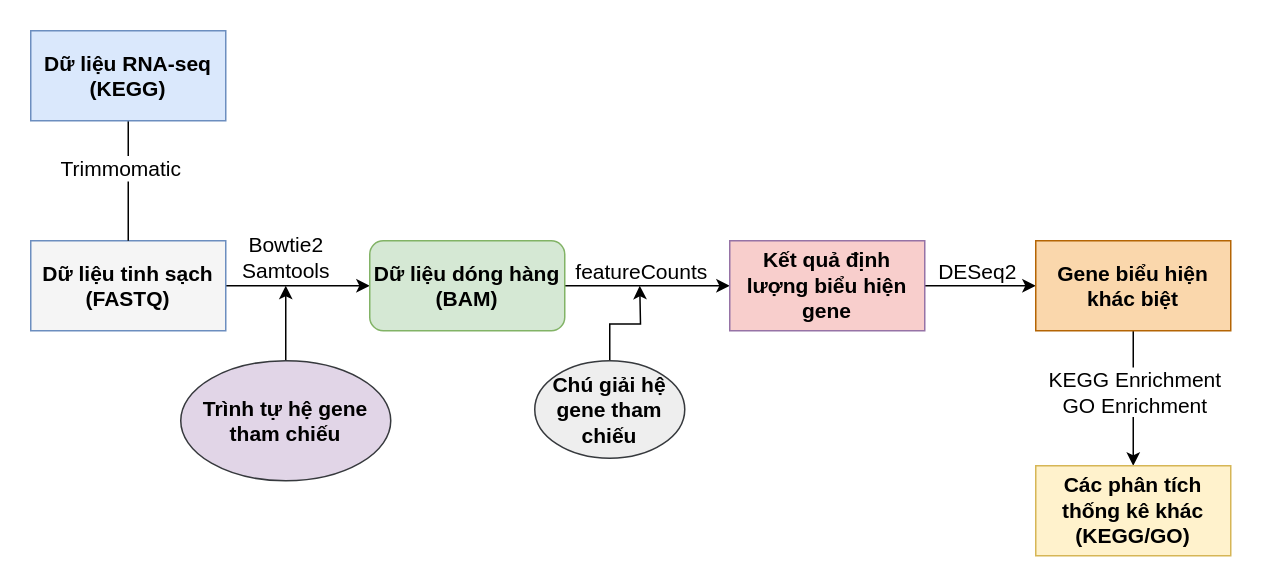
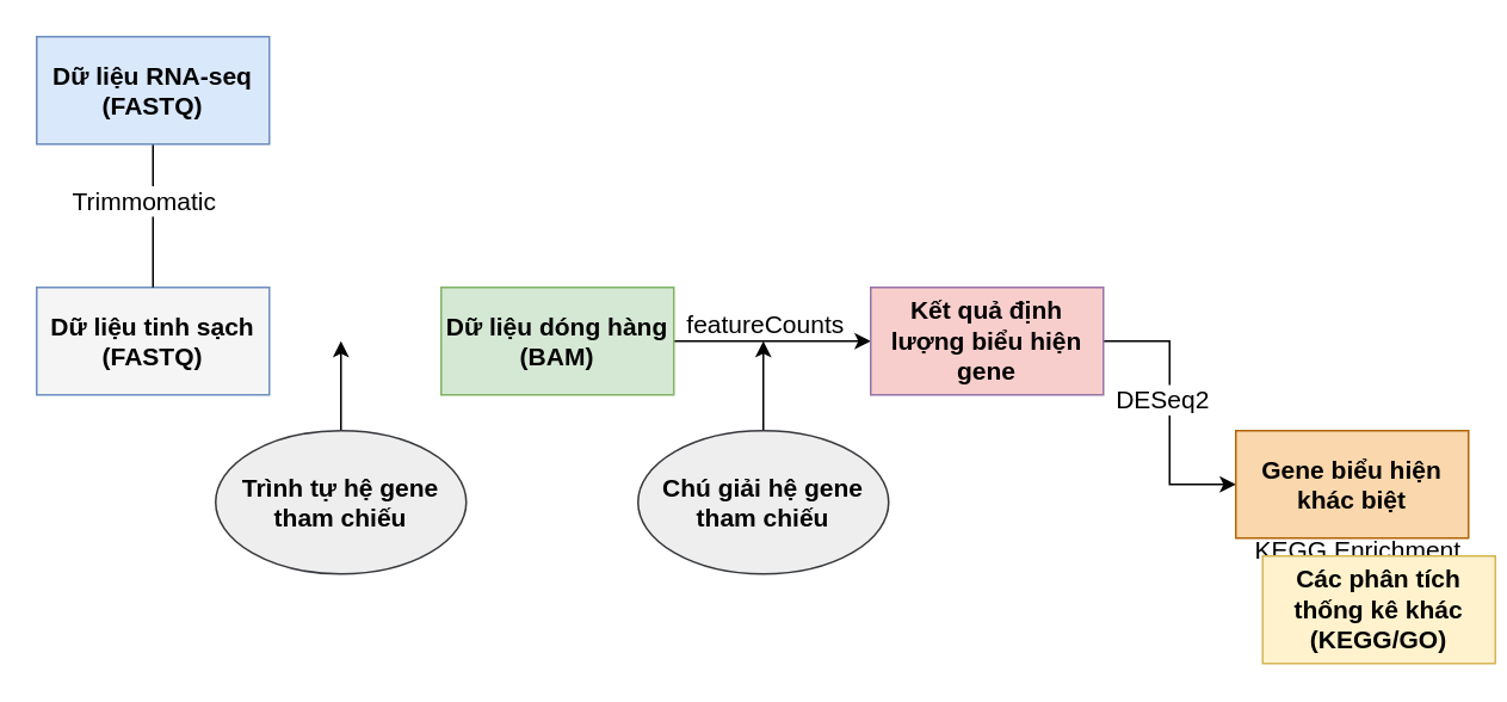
  <mxCell id="0" />
  <mxCell id="1" parent="0" />
  <mxCell id="2" style="edgeStyle=orthogonalEdgeStyle;rounded=0;orthogonalLoop=1;jettySize=auto;html=1;" edge="1" parent="1" source="3"><mxGeometry relative="1" as="geometry"><mxPoint x="190" y="190" as="targetPoint" /></mxGeometry></mxCell>
- <mxCell id="3" value="&lt;font style=&quot;font-size: 14px;&quot;&gt;&lt;b&gt;Trình tự hệ gene tham chiếu&lt;/b&gt;&lt;/font&gt;" style="ellipse;whiteSpace=wrap;html=1;fillColor=#e1d5e7;strokeColor=#36393d;" vertex="1" parent="1"><mxGeometry x="120" y="240" width="140" height="80" as="geometry" /></mxCell>
- <mxCell id="4" style="edgeStyle=orthogonalEdgeStyle;rounded=0;orthogonalLoop=1;jettySize=auto;html=1;exitX=1;exitY=0.5;exitDx=0;exitDy=0;entryX=0;entryY=0.5;entryDx=0;entryDy=0;" edge="1" parent="1" source="6" target="9"><mxGeometry relative="1" as="geometry" /></mxCell>
- <mxCell id="5" value="&lt;font style=&quot;font-size: 14px;&quot;&gt;Bowtie2&lt;/font&gt;&lt;div&gt;&lt;font style=&quot;font-size: 14px;&quot;&gt;Samtools&lt;/font&gt;&lt;/div&gt;" style="edgeLabel;html=1;align=center;verticalAlign=middle;resizable=0;points=[];" vertex="1" connectable="0" parent="4"><mxGeometry x="-0.083" y="2" relative="1" as="geometry"><mxPoint x="-5" y="-18" as="offset" /></mxGeometry></mxCell>
+ <mxCell id="3" value="&lt;font style=&quot;font-size: 14px;&quot;&gt;&lt;b&gt;Trình tự hệ gene tham chiếu&lt;/b&gt;&lt;/font&gt;" style="ellipse;whiteSpace=wrap;html=1;fillColor=#eeeeee;strokeColor=#36393d;" vertex="1" parent="1"><mxGeometry x="120" y="240" width="140" height="80" as="geometry" /></mxCell>
  <mxCell id="6" value="&lt;font style=&quot;font-size: 14px;&quot;&gt;&lt;font style=&quot;&quot;&gt;&lt;b&gt;Dữ liệu tinh sạch (FASTQ)&lt;/b&gt;&lt;/font&gt;&lt;/font&gt;" style="rounded=0;whiteSpace=wrap;html=1;strokeColor=#6c8ebf;align=center;verticalAlign=middle;fontFamily=Helvetica;fontSize=12;fillColor=#f5f5f5;" vertex="1" parent="1"><mxGeometry x="20" y="160" width="130" height="60" as="geometry" /></mxCell>
  <mxCell id="7" style="edgeStyle=orthogonalEdgeStyle;rounded=0;orthogonalLoop=1;jettySize=auto;html=1;exitX=1;exitY=0.5;exitDx=0;exitDy=0;" edge="1" parent="1" source="9" target="12"><mxGeometry relative="1" as="geometry" /></mxCell>
  <mxCell id="8" value="&lt;font style=&quot;font-size: 14px;&quot;&gt;featureCounts&lt;/font&gt;" style="edgeLabel;html=1;align=center;verticalAlign=middle;resizable=0;points=[];" vertex="1" connectable="0" parent="7"><mxGeometry x="-0.125" y="-4" relative="1" as="geometry"><mxPoint x="2" y="-14" as="offset" /></mxGeometry></mxCell>
- <mxCell id="9" value="&lt;span style=&quot;font-size: 14px;&quot;&gt;&lt;b&gt;Dữ liệu dóng hàng (BAM)&lt;/b&gt;&lt;/span&gt;" style="whiteSpace=wrap;html=1;strokeColor=#82b366;align=center;verticalAlign=middle;fontFamily=Helvetica;fontSize=12;fillColor=#d5e8d4;rounded=1;" vertex="1" parent="1"><mxGeometry x="246" y="160" width="130" height="60" as="geometry" /></mxCell>
+ <mxCell id="9" value="&lt;span style=&quot;font-size: 14px;&quot;&gt;&lt;b&gt;Dữ liệu dóng hàng (BAM)&lt;/b&gt;&lt;/span&gt;" style="rounded=0;whiteSpace=wrap;html=1;strokeColor=#82b366;align=center;verticalAlign=middle;fontFamily=Helvetica;fontSize=12;fillColor=#d5e8d4;" vertex="1" parent="1"><mxGeometry x="246" y="160" width="130" height="60" as="geometry" /></mxCell>
  <mxCell id="10" style="edgeStyle=orthogonalEdgeStyle;rounded=0;orthogonalLoop=1;jettySize=auto;html=1;entryX=0;entryY=0.5;entryDx=0;entryDy=0;" edge="1" parent="1" source="12" target="17"><mxGeometry relative="1" as="geometry" /></mxCell>
  <mxCell id="11" value="&lt;font style=&quot;font-size: 14px;&quot;&gt;DESeq2&lt;/font&gt;" style="edgeLabel;html=1;align=center;verticalAlign=middle;resizable=0;points=[];" vertex="1" connectable="0" parent="10"><mxGeometry x="0.04" y="-1" relative="1" as="geometry"><mxPoint x="-4" y="-11" as="offset" /></mxGeometry></mxCell>
  <mxCell id="12" value="&lt;span style=&quot;font-size: 14px;&quot;&gt;&lt;b&gt;Kết quả định lượng biểu hiện gene&lt;/b&gt;&lt;/span&gt;" style="rounded=0;whiteSpace=wrap;html=1;strokeColor=#9673a6;align=center;verticalAlign=middle;fontFamily=Helvetica;fontSize=12;fillColor=#f8cecc;" vertex="1" parent="1"><mxGeometry x="486" y="160" width="130" height="60" as="geometry" /></mxCell>
  <mxCell id="13" style="edgeStyle=orthogonalEdgeStyle;rounded=0;orthogonalLoop=1;jettySize=auto;html=1;" edge="1" parent="1" source="14"><mxGeometry relative="1" as="geometry"><mxPoint x="426" y="190" as="targetPoint" /></mxGeometry></mxCell>
- <mxCell id="14" value="&lt;font style=&quot;font-size: 14px;&quot;&gt;&lt;b&gt;Chú giải hệ gene tham chiếu&lt;/b&gt;&lt;/font&gt;" style="ellipse;whiteSpace=wrap;html=1;fillColor=#eeeeee;strokeColor=#36393d;" vertex="1" parent="1"><mxGeometry x="356" y="240" width="100" height="65" as="geometry" /></mxCell>
+ <mxCell id="14" value="&lt;font style=&quot;font-size: 14px;&quot;&gt;&lt;b&gt;Chú giải hệ gene tham chiếu&lt;/b&gt;&lt;/font&gt;" style="ellipse;whiteSpace=wrap;html=1;fillColor=#eeeeee;strokeColor=#36393d;" vertex="1" parent="1"><mxGeometry x="356" y="240" width="140" height="80" as="geometry" /></mxCell>
  <mxCell id="15" style="edgeStyle=orthogonalEdgeStyle;rounded=0;orthogonalLoop=1;jettySize=auto;html=1;entryX=0.5;entryY=0;entryDx=0;entryDy=0;" edge="1" parent="1" source="17" target="18"><mxGeometry relative="1" as="geometry" /></mxCell>
  <mxCell id="16" value="&lt;font style=&quot;font-size: 14px;&quot;&gt;KEGG Enrichment&lt;/font&gt;&lt;div&gt;&lt;font style=&quot;font-size: 14px;&quot;&gt;GO Enrichment&lt;/font&gt;&lt;/div&gt;" style="edgeLabel;html=1;align=center;verticalAlign=middle;resizable=0;points=[];" vertex="1" connectable="0" parent="15"><mxGeometry y="1" relative="1" as="geometry"><mxPoint x="-1" y="-5" as="offset" /></mxGeometry></mxCell>
- <mxCell id="17" value="&lt;span style=&quot;font-size: 14px;&quot;&gt;&lt;b&gt;Gene biểu hiện khác biệt&lt;/b&gt;&lt;/span&gt;" style="rounded=0;whiteSpace=wrap;html=1;strokeColor=#b46504;align=center;verticalAlign=middle;fontFamily=Helvetica;fontSize=12;fillColor=#fad7ac;" vertex="1" parent="1"><mxGeometry x="690" y="160" width="130" height="60" as="geometry" /></mxCell>
- <mxCell id="18" value="&lt;span style=&quot;font-size: 14px;&quot;&gt;&lt;b&gt;Các phân tích thống kê khác (KEGG/GO)&lt;/b&gt;&lt;/span&gt;" style="rounded=0;whiteSpace=wrap;html=1;strokeColor=#d6b656;align=center;verticalAlign=middle;fontFamily=Helvetica;fontSize=12;fillColor=#fff2cc;" vertex="1" parent="1"><mxGeometry x="690" y="310" width="130" height="60" as="geometry" /></mxCell>
+ <mxCell id="17" value="&lt;span style=&quot;font-size: 14px;&quot;&gt;&lt;b&gt;Gene biểu hiện khác biệt&lt;/b&gt;&lt;/span&gt;" style="rounded=0;whiteSpace=wrap;html=1;strokeColor=#b46504;align=center;verticalAlign=middle;fontFamily=Helvetica;fontSize=12;fillColor=#fad7ac;" vertex="1" parent="1"><mxGeometry x="690" y="240" width="130" height="60" as="geometry" /></mxCell>
+ <mxCell id="18" value="&lt;span style=&quot;font-size: 14px;&quot;&gt;&lt;b&gt;Các phân tích thống kê khác (KEGG/GO)&lt;/b&gt;&lt;/span&gt;" style="rounded=0;whiteSpace=wrap;html=1;strokeColor=#d6b656;align=center;verticalAlign=middle;fontFamily=Helvetica;fontSize=12;fillColor=#fff2cc;" vertex="1" parent="1"><mxGeometry x="705" y="310" width="130" height="60" as="geometry" /></mxCell>
  <mxCell id="19" style="edgeStyle=orthogonalEdgeStyle;rounded=0;orthogonalLoop=1;jettySize=auto;html=1;entryX=0.5;entryY=0;entryDx=0;entryDy=0;endArrow=none;" edge="1" parent="1" source="21" target="6"><mxGeometry relative="1" as="geometry" /></mxCell>
  <mxCell id="20" value="&lt;font style=&quot;font-size: 14px;&quot;&gt;Trimmomatic&lt;/font&gt;" style="edgeLabel;html=1;align=center;verticalAlign=middle;resizable=0;points=[];" vertex="1" connectable="0" parent="19"><mxGeometry x="0.02" relative="1" as="geometry"><mxPoint x="-6" y="-10" as="offset" /></mxGeometry></mxCell>
- <mxCell id="21" value="&lt;font style=&quot;font-size: 14px;&quot;&gt;&lt;font style=&quot;&quot;&gt;&lt;b&gt;Dữ liệu RNA-seq (KEGG)&lt;/b&gt;&lt;/font&gt;&lt;/font&gt;" style="rounded=0;whiteSpace=wrap;html=1;strokeColor=#6c8ebf;align=center;verticalAlign=middle;fontFamily=Helvetica;fontSize=12;fillColor=#dae8fc;" vertex="1" parent="1"><mxGeometry x="20" y="20" width="130" height="60" as="geometry" /></mxCell>
+ <mxCell id="21" value="&lt;font style=&quot;font-size: 14px;&quot;&gt;&lt;font style=&quot;&quot;&gt;&lt;b&gt;Dữ liệu RNA-seq (FASTQ)&lt;/b&gt;&lt;/font&gt;&lt;/font&gt;" style="rounded=0;whiteSpace=wrap;html=1;strokeColor=#6c8ebf;align=center;verticalAlign=middle;fontFamily=Helvetica;fontSize=12;fillColor=#dae8fc;" vertex="1" parent="1"><mxGeometry x="20" y="20" width="130" height="60" as="geometry" /></mxCell>
